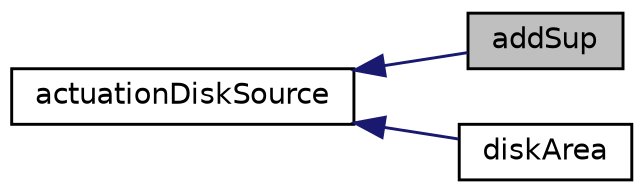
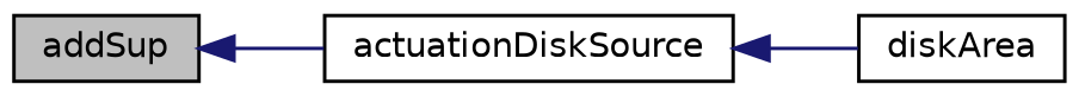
  digraph {
    rankdir=LR
    node [color=black fontname=Helvetica fontsize=10 shape=record]
    edge [color=midnightblue dir=back fontname=Helvetica fontsize=10 labelfontname=Helvetica labelfontsize=10 style=solid]
    n1 [fillcolor=grey75 fontcolor=black height=0.2 label=addSup style=filled width=0.4]
    n2 [height=0.2 label=actuationDiskSource width=0.4]
    n3 [height=0.2 label=diskArea width=0.4]
-   n2 -> n1
+   n1 -> n2
    n2 -> n3
  }
